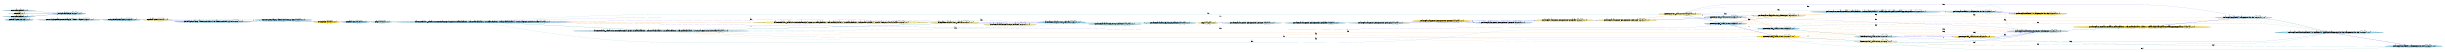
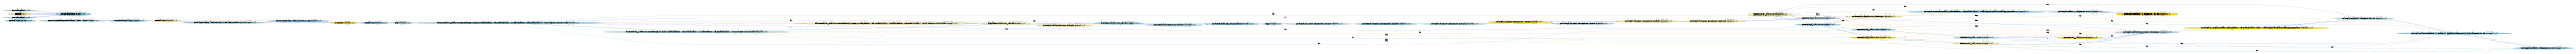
  digraph {
    rankdir=LR
    node [fillcolor=skyblue shape=ellipse style=filled]
    edge [arrowhead=diamond color=blue style=bold]
    n1 [fillcolor=lightblue label="expect(recordSupplier.getEarliestSequenceNumber(anyObject())).andReturn(\"0\").anyTimes()@@@5@@@['1', '1', '1']"]
    n2 [label="recordSupplier.seek(anyObject(),anyString())@@@6@@@['1', '1', '1']"]
    n3 [fillcolor=khaki label="expectLastCall().anyTimes()@@@7@@@['1', '1', '1']"]
    n4 [fillcolor=lightblue label="Assert.assertEquals(0,task1.getRunner().getRowIngestionMeters().getThrownAway())@@@21@@@['1', '1', '1']"]
    n5 [fillcolor=gold label="Assert.assertEquals(2,task2.getRunner().getRowIngestionMeters().getProcessed())@@@22@@@['1', '1', '0']"]
    n6 [fillcolor=lightblue label="Assert.assertEquals(3,task2.getRunner().getRowIngestionMeters().getProcessed())@@@22@@@['0', '0', '1']"]
    n7 [fillcolor=khaki label="Assert.assertEquals(0,task2.getRunner().getRowIngestionMeters().getUnparseable())@@@23@@@['1', '1', '1']"]
    n8 [fillcolor=gold label="Assert.assertEquals(new KinesisDataSourceMetadata(new SeekableStreamPartitions<>(stream,ImmutableMap.of(shardId1,\"4\",shardId0,\"1\"))),metadataStorageCoordinator.getDataSourceMetadata(DATA_SCHEMA.getDataSource()))@@@30@@@['1', '1', '0']"]
    n9 [fillcolor=lightblue label="Assert.assertEquals(ImmutableList.of(\"c\"),readSegmentColumn(\"dim1\",desc1))@@@31@@@['1', '1', '0']"]
    n10 [label="Assert.assertEquals(ImmutableSet.of(ImmutableList.of(\"d\",\"e\"),ImmutableList.of(\"h\")),ImmutableSet.of(readSegmentColumn(\"dim1\",desc2),readSegmentColumn(\"dim1\",desc3)))@@@32@@@['1', '1', '0']"]
    n11 [label="Assert.assertEquals(ImmutableList.of(\"g\"),readSegmentColumn(\"dim1\",desc4))@@@33@@@['1', '1', '0']"]
    n12 [fillcolor=gold label="recordSupplier.close()@@@9@@@['1', '1', '1']"]
    n13 [label="expectLastCall().times(2)@@@10@@@['1', '1', '1']"]
    n14 [fillcolor=lightblue label="replayAll()@@@11@@@['1', '1', '1']"]
    n15 [fillcolor=lightblue label="Assert.assertEquals(ImmutableSet.of(desc1,desc2,desc3,desc4),publishedDescriptors())@@@29@@@['1', '1', '0']"]
    n16 [label="Assert.assertEquals(0,task1.getRunner().getRowIngestionMeters().getUnparseable())@@@20@@@['1', '1', '1']"]
    n17 [fillcolor=khaki label="Assert.assertEquals(0,task2.getRunner().getRowIngestionMeters().getThrownAway())@@@24@@@['1', '1', '1']"]
    n18 [fillcolor=khaki label="SegmentDescriptor desc1 = SD(task1,\"2010/P1D\",0)@@@25@@@['1', '0', '1']"]
    n19 [fillcolor=lightblue label="SegmentDescriptor desc1 = sd(task1,\"2010/P1D\",0)@@@25@@@['0', '1', '0']"]
    n20 [fillcolor=khaki label="Assert.assertEquals(TaskState.SUCCESS,future1.get().getStatusCode())@@@15@@@['1', '1', '0']"]
    n21 [label="final ListenableFuture<TaskStatus> future2 = runTask(task2)@@@15@@@['1', '1', '1']"]
    n22 [fillcolor=lightblue label="Assert.assertEquals(TaskState.SUCCESS,future1.get().getStatusCode())@@@16@@@['0', '0', '1']"]
    n23 [label="Assert.assertEquals(TaskState.SUCCESS,future2.get().getStatusCode())@@@17@@@['1', '1', '1']"]
    n24 [fillcolor=lightblue label="Assert.assertEquals(ImmutableList.of(\"c\"),readSegmentColumn(\"dim1\",desc1))@@@29@@@['0', '0', '1']"]
    n25 [fillcolor=gold label="Assert.assertEquals(ImmutableList.of(\"d\",\"e\"),readSegmentColumn(\"dim1\",desc2))@@@30@@@['0', '0', '1']"]
    n26 [fillcolor=lightblue label="testRunTwoTasksTwoPartitions['0', '1', '0']" shape=diamond]
    n27 [label="recordSupplier.assign(anyObject())@@@3@@@['1', '1', '1']"]
    n28 [fillcolor=lightblue label="SegmentDescriptor desc3 = sd(task2,\"2011/P1D\",1)@@@27@@@['0', '1', '0']"]
    n29 [fillcolor=gold label="SegmentDescriptor desc4 = sd(task2,\"2012/P1D\",0)@@@28@@@['0', '1', '0']"]
    n30 [fillcolor=khaki label="testRunReplicas['0', '0', '1']" shape=diamond]
    n31 [label="expectLastCall().anyTimes()@@@4@@@['1', '1', '1']"]
-   n32 [fillcolor=khaki label="verifyAll()@@@18@@@['1', '1', '1']"]
+   n32 [fillcolor=lightblue label="verifyAll()@@@18@@@['1', '1', '1']"]
    n33 [label="final KinesisIndexTask task1 = createTask(null,new KinesisIndexTaskIOConfig(null,\"sequence0\",new SeekableStreamPartitions<>(stream,ImmutableMap.of(shardId1,\"2\")),new SeekableStreamPartitions<>(stream,ImmutableMap.of(shardId1,\"4\")),true,null,null,\"awsEndpoint\",null,null,null,null,null,false))@@@12@@@['1', '1', '1']"]
    n34 [fillcolor=khaki label="final ListenableFuture<TaskStatus> future1 = runTask(task1)@@@14@@@['1', '1', '1']"]
    n35 [fillcolor=lightblue label="final KinesisIndexTask task2 = createTask(null,new KinesisIndexTaskIOConfig(null,\"sequence1\",new SeekableStreamPartitions<>(stream,ImmutableMap.of(shardId0,\"0\")),new SeekableStreamPartitions<>(stream,ImmutableMap.of(shardId0,\"1\")),true,null,null,\"awsEndpoint\",null,null,null,null,null,false))@@@13@@@['1', '1', '0']"]
    n36 [label="SegmentDescriptor desc2 = SD(task1,\"2011/P1D\",0)@@@26@@@['1', '0', '1']"]
    n37 [fillcolor=khaki label="final KinesisIndexTask task2 = createTask(null,new KinesisIndexTaskIOConfig(null,\"sequence0\",new SeekableStreamPartitions<>(stream,ImmutableMap.of(shardId1,\"2\")),new SeekableStreamPartitions<>(stream,ImmutableMap.of(shardId1,\"4\")),true,null,null,\"awsEndpoint\",null,null,null,null,null,false))@@@13@@@['0', '0', '1']"]
    n38 [label="SegmentDescriptor desc2 = sd(task1,\"2011/P1D\",0)@@@26@@@['0', '1', '0']"]
    n39 [fillcolor=gold label="SegmentDescriptor desc3 = SD(task2,\"2011/P1D\",1)@@@27@@@['1', '0', '0']"]
    n40 [fillcolor=khaki label="SegmentDescriptor desc4 = SD(task2,\"2012/P1D\",0)@@@28@@@['1', '0', '0']"]
    n41 [fillcolor=khaki label="Assert.assertEquals(ImmutableSet.of(desc1,desc2),publishedDescriptors())@@@27@@@['0', '0', '1']"]
    n42 [label="Assert.assertEquals(new KinesisDataSourceMetadata(new SeekableStreamPartitions<>(stream,ImmutableMap.of(shardId1,\"4\"))),metadataStorageCoordinator.getDataSourceMetadata(DATA_SCHEMA.getDataSource()))@@@28@@@['0', '0', '1']"]
    n43 [label="expect(recordSupplier.poll(anyLong())).andReturn(records.subList(2,13)).times(2)@@@8@@@['0', '0', '1']"]
    n44 [label="expect(recordSupplier.poll(anyLong())).andReturn(records.subList(2,13)).once().andReturn(records.subList(13,15)).once()@@@8@@@['1', '1', '0']"]
    n45 [fillcolor=lightblue label="Assert.assertEquals(3,task1.getRunner().getRowIngestionMeters().getProcessed())@@@19@@@['1', '1', '1']"]
    n46 [label="testRunTwoTasksTwoPartitions['1', '0', '0']" shape=diamond]
    n1 -> n2
    n2 -> n3 [color=teal]
    n3 -> n43 [arrowhead=box color=darkorange]
    n3 -> n44
    n4 -> n5 [color=darkorange]
    n4 -> n6 [arrowhead=box]
    n5 -> n6 [label=0 style=dashed]
    n5 -> n7
    n6 -> n7 [arrowhead=box color=darkorange]
    n7 -> n17
    n8 -> n9
    n9 -> n10 [color=teal]
    n10 -> n11
    n12 -> n13 [arrowhead=box color=teal]
    n13 -> n14
    n14 -> n33
    n15 -> n8 [arrowhead=box color=teal]
    n16 -> n4 [color=teal]
    n17 -> n18 [color=darkorange]
    n17 -> n19 [arrowhead=box]
    n18 -> n9 [label=desc1 style=solid]
    n18 -> n15 [color=teal label=desc1 style=solid]
    n18 -> n19 [color=darkorange label=0 style=dashed]
    n18 -> n24 [color=teal label=desc1 style=solid]
    n18 -> n36 [color=teal]
    n18 -> n41 [label=desc1 style=solid]
    n19 -> n9 [arrowhead=box color=darkorange label=desc1 style=solid]
    n19 -> n15 [label=desc1 style=solid]
    n19 -> n38 [color=darkorange]
    n20 -> n21 [color=darkorange]
    n21 -> n22 [arrowhead=box]
    n21 -> n23 [arrowhead=box color=teal]
    n22 -> n23 [arrowhead=box color=teal]
    n23 -> n32 [arrowhead=box color=darkorange]
    n24 -> n25 [arrowhead=box]
    n26 -> n27 [color=teal]
    n28 -> n10 [arrowhead=box label=desc3 style=solid]
    n28 -> n15 [arrowhead=box label=desc3 style=solid]
    n28 -> n29
    n29 -> n11 [arrowhead=box color=teal label=desc4 style=solid]
    n29 -> n15 [arrowhead=box]
    n29 -> n15 [label=desc4 style=solid]
    n30 -> n27 [arrowhead=box]
    n31 -> n1 [color=darkorange]
    n32 -> n45
    n33 -> n18 [color=teal label=task1 style=solid]
    n33 -> n19 [arrowhead=box label=task1 style=solid]
    n33 -> n34 [label=task1 style=solid]
    n33 -> n35 [arrowhead=box color=teal]
    n33 -> n36 [arrowhead=box label=task1 style=solid]
    n33 -> n37 [arrowhead=box color=darkorange]
    n33 -> n38 [arrowhead=box color=teal label=task1 style=solid]
    n34 -> n20 [color=teal]
    n34 -> n21
    n35 -> n21 [arrowhead=box color=teal label=task2 style=solid]
    n35 -> n28 [arrowhead=box color=darkorange label=task2 style=solid]
    n35 -> n29 [arrowhead=box color=darkorange label=task2 style=solid]
    n35 -> n34 [color=teal]
    n35 -> n37 [arrowhead=box label=0 style=dashed]
    n35 -> n39 [arrowhead=box color=teal label=task2 style=solid]
    n35 -> n40 [arrowhead=box color=darkorange label=task2 style=solid]
    n36 -> n10 [color=darkorange label=desc2 style=solid]
    n36 -> n15 [arrowhead=box color=darkorange label=desc2 style=solid]
    n36 -> n25 [arrowhead=box color=darkorange label=desc2 style=solid]
    n36 -> n38 [color=teal label=0 style=dashed]
    n36 -> n39 [arrowhead=box]
    n36 -> n41 [label=desc2 style=solid]
    n36 -> n41 [color=darkorange]
    n37 -> n21 [color=teal label=task2 style=solid]
    n37 -> n34 [color=darkorange]
    n38 -> n10 [arrowhead=box color=teal label=desc2 style=solid]
    n38 -> n15 [color=darkorange label=desc2 style=solid]
    n38 -> n28 [color=teal]
    n39 -> n10 [arrowhead=box color=teal label=desc3 style=solid]
    n39 -> n15 [color=darkorange label=desc3 style=solid]
    n39 -> n28 [arrowhead=box color=darkorange label=0 style=dashed]
    n39 -> n40 [color=teal]
    n40 -> n11 [arrowhead=box color=teal label=desc4 style=solid]
    n40 -> n15 [arrowhead=box color=teal]
    n40 -> n15 [color=darkorange label=desc4 style=solid]
    n40 -> n29 [color=teal label=0 style=dashed]
    n41 -> n42 [arrowhead=box color=darkorange]
    n42 -> n24 [arrowhead=box]
    n43 -> n12 [color=darkorange]
    n44 -> n12
    n44 -> n43 [arrowhead=box color=teal label=0 style=dashed]
    n45 -> n16 [arrowhead=box color=darkorange]
    n46 -> n27
  }
